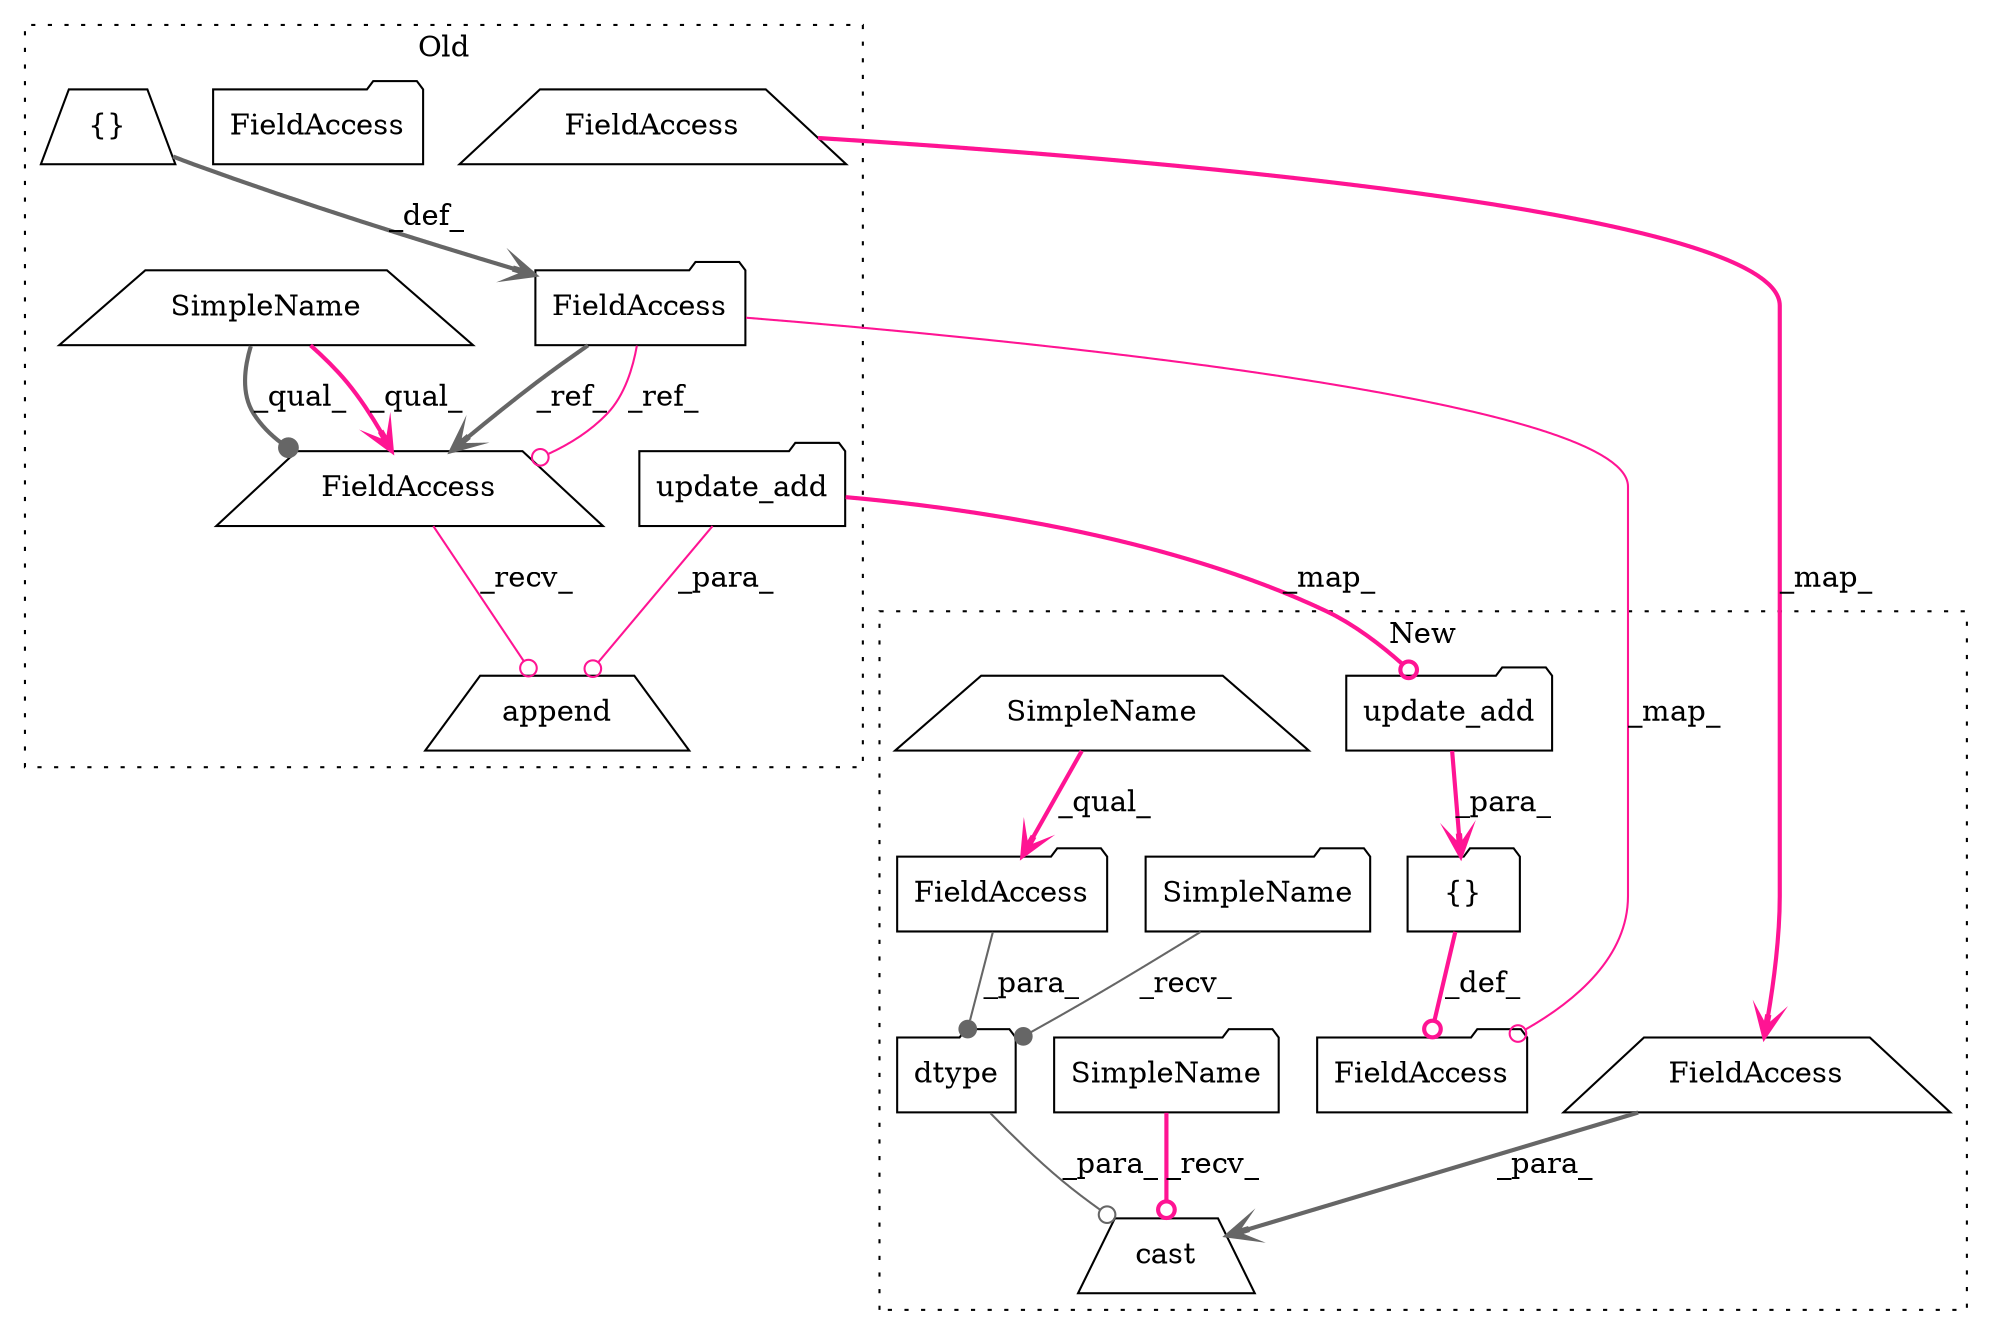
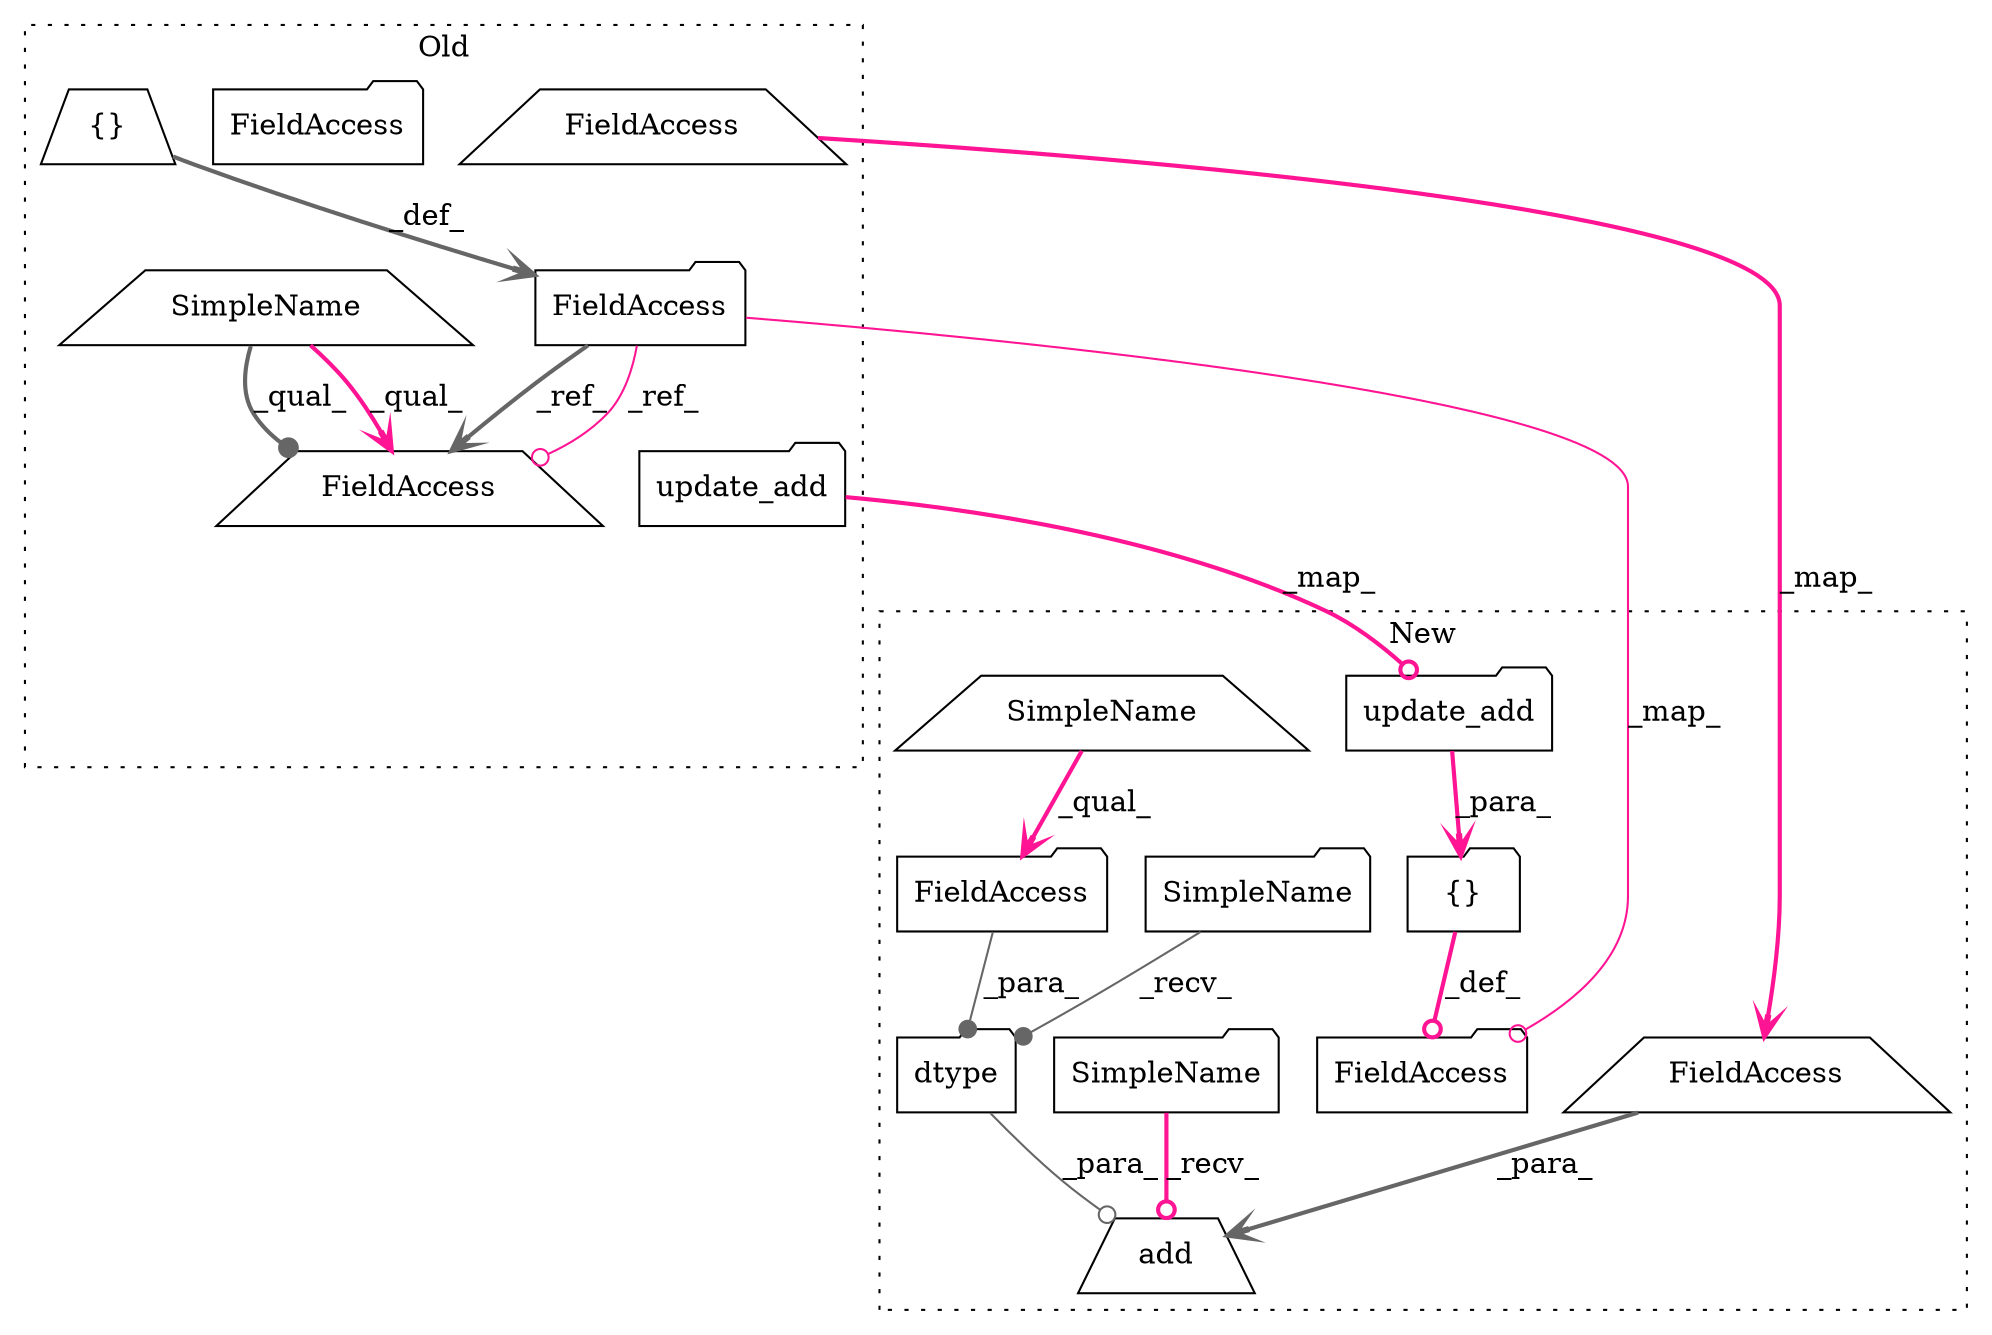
  digraph {
    node [a=22 l=12 s=9376 shape=folder]
    edge [arrowhead=odot color=deeppink style=bold]
    n1 [a=32 l="11,1" label=update_add s="9404,9432"]
-   n2 [a=32 l="7,1" label=append s="9389,9433" shape=trapezium]
    n3 [a=4 l=2 label="{}" s=9258 shape=trapezium]
    n4 [label=FieldAccess]
    n5 [label=FieldAccess s=9228]
    n6 [l=15 label=FieldAccess s=9350 shape=trapezium]
    n7 [a=42 l=4 label=SimpleName shape=trapezium]
    n8 [label=FieldAccess shape=trapezium]
    n9 [a=32 l="11,1" label=update_add s="9280,9308"]
-   n10 [a=32 l="5,1" label=cast s="9408,9454" shape=trapezium]
+   n10 [a=32 l="5,1" label=add s="9408,9454" shape=trapezium]
    n11 [a=4 l="1,1" label="{}" s="9271,9309"]
    n12 [a=32 l="6,1" label=dtype s="9437,9453"]
    n13 [l=10 label=FieldAccess s=9443]
    n14 [label=FieldAccess s=9241]
    n15 [l=15 label=FieldAccess s=9413 shape=trapezium]
    n16 [a=42 l=7 label=SimpleName s=9400]
    n17 [a=42 l=7 label=SimpleName s=9429]
    n18 [a=42 l=4 label=SimpleName s=9443 shape=trapezium]
    subgraph cluster_1 {
      label=Old
      style=dotted
      n1
-     n2
      n3
      n4
      n5
      n6
      n7
      n8
    }
    subgraph cluster_2 {
      label=New
      style=dotted
      n9
      n10
      n11
      n12
      n13
      n14
      n15
      n16
      n17
      n18
    }
-   n1 -> n2 [label=_para_ style=solid]
    n1 -> n9 [label=_map_]
    n3 -> n5 [arrowhead=vee color=gray40 label=_def_]
    n5 -> n8 [arrowhead=vee color=gray40 label=_ref_]
    n5 -> n8 [label=_ref_ style=solid]
    n5 -> n14 [label=_map_ style=solid]
    n6 -> n15 [arrowhead=vee label=_map_]
    n7 -> n8 [arrowhead=dot color=gray40 label=_qual_]
    n7 -> n8 [arrowhead=vee label=_qual_]
-   n8 -> n2 [label=_recv_ style=solid]
    n9 -> n11 [arrowhead=vee label=_para_]
    n11 -> n14 [label=_def_]
    n12 -> n10 [color=gray40 label=_para_ style=solid]
    n13 -> n12 [arrowhead=dot color=gray40 label=_para_ style=solid]
    n15 -> n10 [arrowhead=vee color=gray40 label=_para_]
    n16 -> n10 [label=_recv_]
    n17 -> n12 [arrowhead=dot color=gray40 label=_recv_ style=solid]
    n18 -> n13 [arrowhead=vee label=_qual_]
  }
